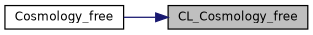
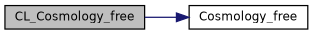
  digraph {
    rankdir=RL
    node [color=black fontname=Helvetica fontsize=10 shape=record style=filled]
    n1 [fillcolor=grey75 fontcolor=black height=0.2 label=CL_Cosmology_free width=0.4]
    n2 [fillcolor=white height=0.2 label=Cosmology_free width=0.4]
-   n1 -> n2 [color=midnightblue dir=back fontname=Helvetica fontsize=10 labelfontname=Helvetica labelfontsize=10 style=solid]
+   n2 -> n1 [color=midnightblue dir=back fontname=Helvetica fontsize=10 labelfontname=Helvetica labelfontsize=10 style=solid]
  }
